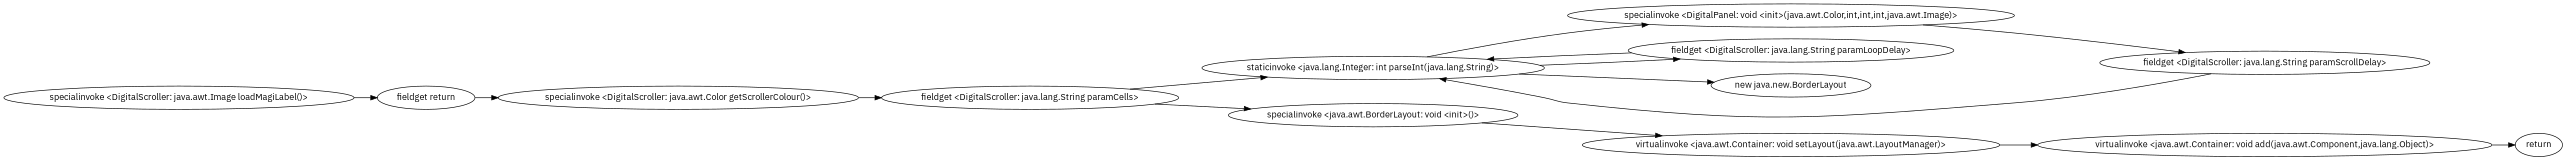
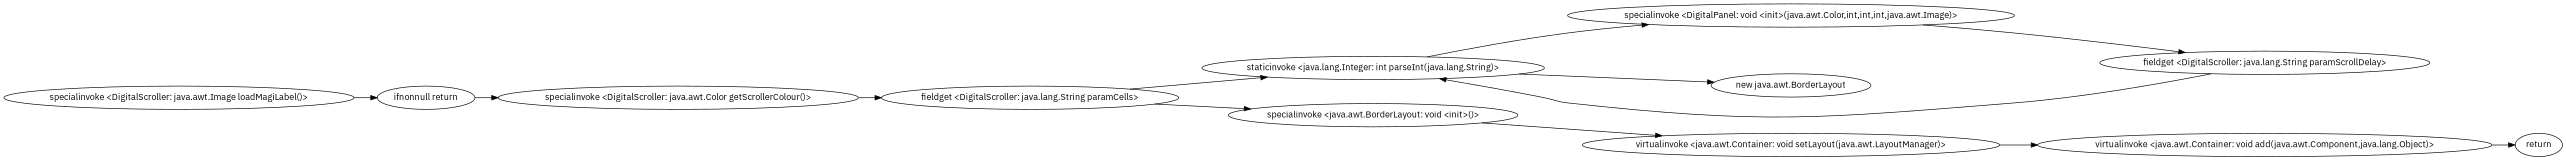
  digraph {
    fontname="IBM Plex Sans"
    rankdir=LR
    node [fontname="IBM Plex Sans"]
    edge [fontname="IBM Plex Sans"]
    "specialinvoke <DigitalScroller: java.awt.Image loadMagiLabel()>"
-   "ifnonnull return" [label="fieldget return"]
+   "ifnonnull return"
    "specialinvoke <DigitalScroller: java.awt.Color getScrollerColour()>"
    "fieldget <DigitalScroller: java.lang.String paramCells>"
    "staticinvoke <java.lang.Integer: int parseInt(java.lang.String)>"
    "specialinvoke <java.awt.BorderLayout: void <init>()>"
    "specialinvoke <DigitalPanel: void <init>(java.awt.Color,int,int,int,java.awt.Image)>"
-   "fieldget <DigitalScroller: java.lang.String paramLoopDelay>"
-   "new java.awt.BorderLayout" [label="new java.new.BorderLayout"]
+   "new java.awt.BorderLayout"
    "fieldget <DigitalScroller: java.lang.String paramScrollDelay>"
    "virtualinvoke <java.awt.Container: void setLayout(java.awt.LayoutManager)>"
    "virtualinvoke <java.awt.Container: void add(java.awt.Component,java.lang.Object)>"
    return
    "specialinvoke <DigitalScroller: java.awt.Image loadMagiLabel()>" -> "ifnonnull return"
    "ifnonnull return" -> "specialinvoke <DigitalScroller: java.awt.Color getScrollerColour()>"
    "specialinvoke <DigitalScroller: java.awt.Color getScrollerColour()>" -> "fieldget <DigitalScroller: java.lang.String paramCells>"
    "fieldget <DigitalScroller: java.lang.String paramCells>" -> "staticinvoke <java.lang.Integer: int parseInt(java.lang.String)>"
    "fieldget <DigitalScroller: java.lang.String paramCells>" -> "specialinvoke <java.awt.BorderLayout: void <init>()>"
    "staticinvoke <java.lang.Integer: int parseInt(java.lang.String)>" -> "specialinvoke <DigitalPanel: void <init>(java.awt.Color,int,int,int,java.awt.Image)>"
-   "staticinvoke <java.lang.Integer: int parseInt(java.lang.String)>" -> "fieldget <DigitalScroller: java.lang.String paramLoopDelay>"
    "staticinvoke <java.lang.Integer: int parseInt(java.lang.String)>" -> "new java.awt.BorderLayout"
    "specialinvoke <java.awt.BorderLayout: void <init>()>" -> "virtualinvoke <java.awt.Container: void setLayout(java.awt.LayoutManager)>"
    "specialinvoke <DigitalPanel: void <init>(java.awt.Color,int,int,int,java.awt.Image)>" -> "fieldget <DigitalScroller: java.lang.String paramScrollDelay>"
-   "fieldget <DigitalScroller: java.lang.String paramLoopDelay>" -> "staticinvoke <java.lang.Integer: int parseInt(java.lang.String)>"
    "fieldget <DigitalScroller: java.lang.String paramScrollDelay>" -> "staticinvoke <java.lang.Integer: int parseInt(java.lang.String)>"
    "virtualinvoke <java.awt.Container: void setLayout(java.awt.LayoutManager)>" -> "virtualinvoke <java.awt.Container: void add(java.awt.Component,java.lang.Object)>"
    "virtualinvoke <java.awt.Container: void add(java.awt.Component,java.lang.Object)>" -> return
  }
